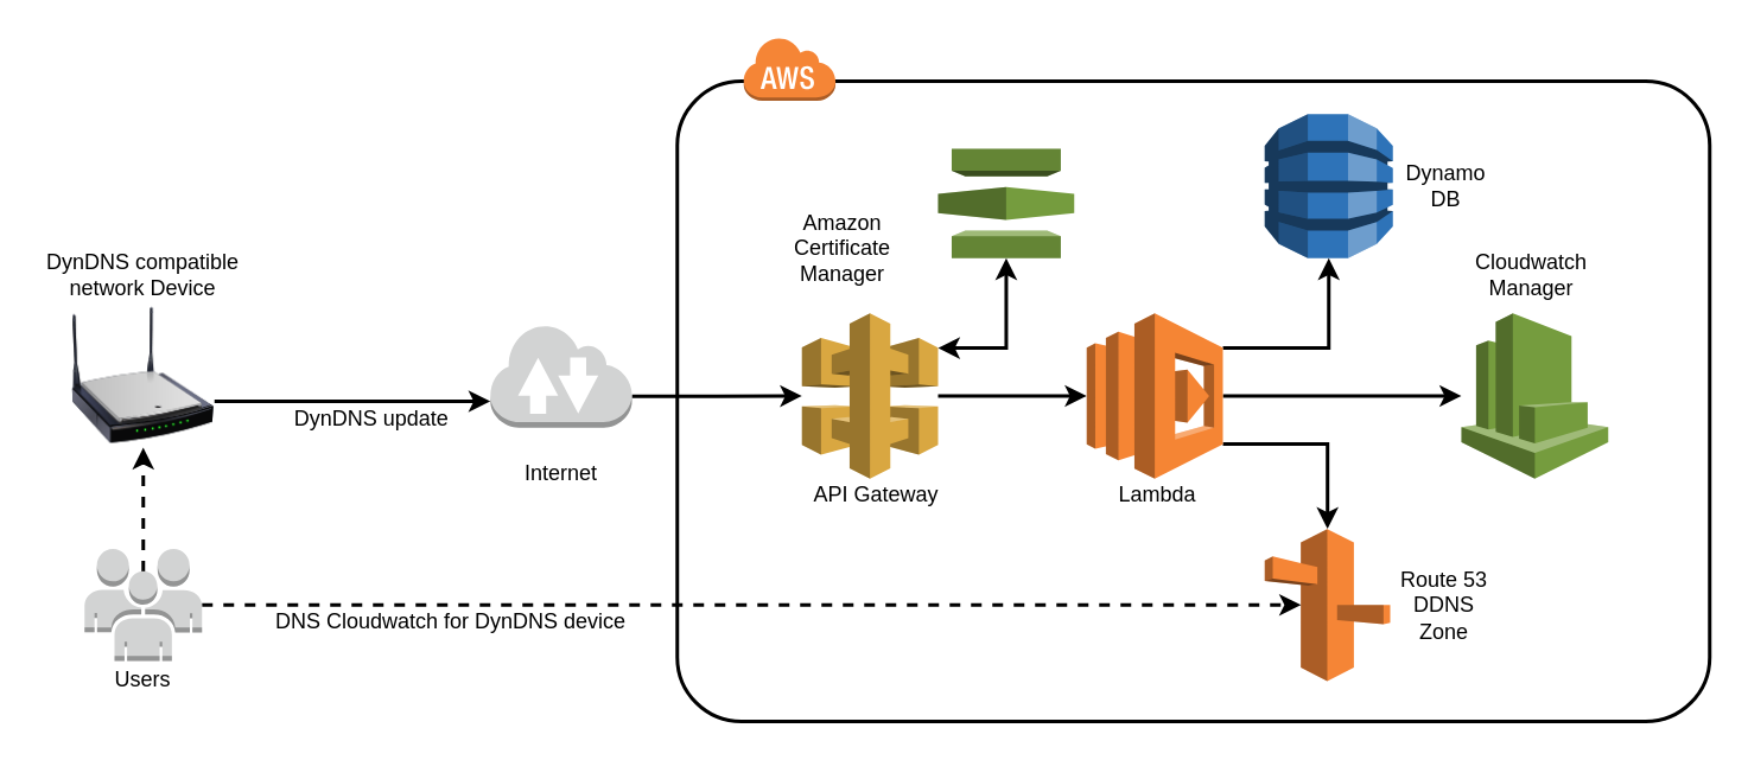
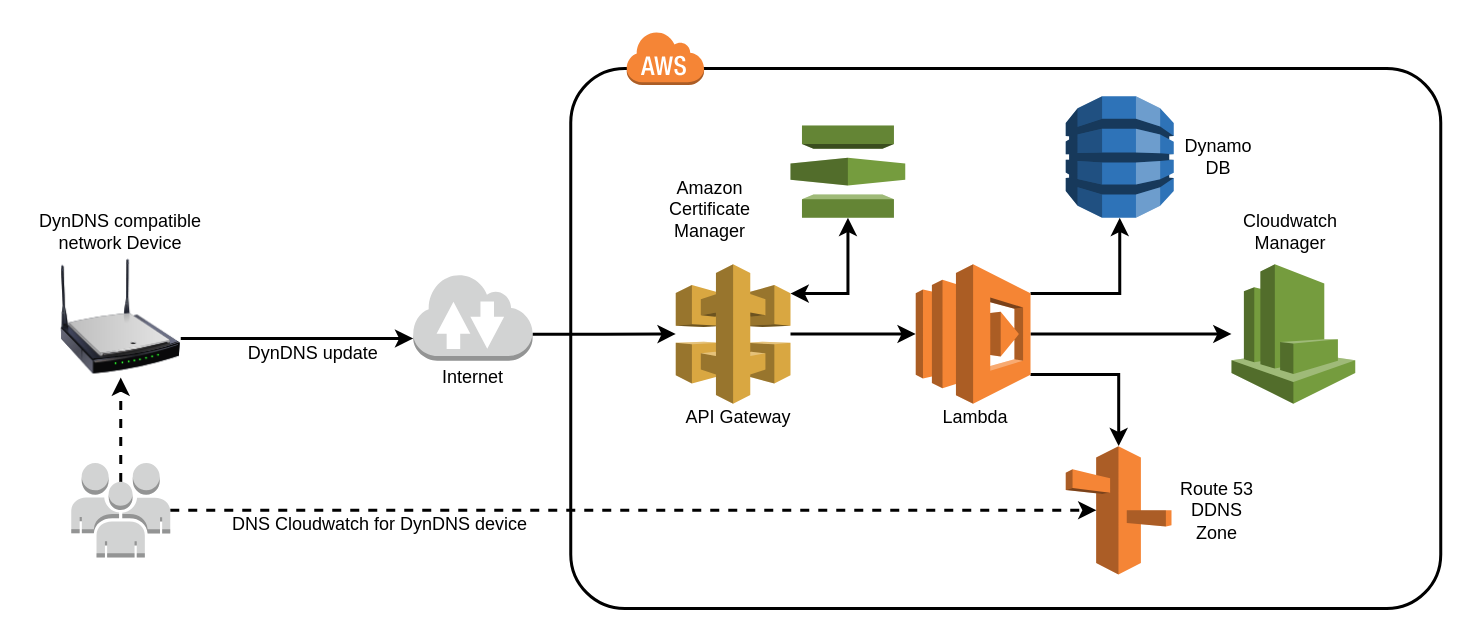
  <mxCell id="0" />
  <mxCell id="1" parent="0" />
  <mxCell id="2" value="" style="rounded=1;arcSize=10;dashed=0;fillColor=none;gradientColor=none;strokeWidth=2;" vertex="1" parent="1"><mxGeometry x="380" y="45" width="580" height="360" as="geometry" /></mxCell>
  <mxCell id="3" value="" style="outlineConnect=0;dashed=0;verticalLabelPosition=bottom;verticalAlign=top;align=center;html=1;shape=mxgraph.aws3.dynamo_db;fillColor=#2E73B8;gradientColor=none;" vertex="1" parent="1"><mxGeometry x="710" y="63.5" width="72" height="81" as="geometry" /></mxCell>
  <mxCell id="4" value="" style="edgeStyle=orthogonalEdgeStyle;rounded=0;orthogonalLoop=1;jettySize=auto;html=1;strokeWidth=2;" edge="1" parent="1" source="18" target="12"><mxGeometry relative="1" as="geometry" /></mxCell>
  <mxCell id="5" style="edgeStyle=orthogonalEdgeStyle;rounded=0;orthogonalLoop=1;jettySize=auto;html=1;dashed=1;strokeWidth=2;exitX=0.5;exitY=0.2;exitDx=0;exitDy=0;exitPerimeter=0;" edge="1" parent="1" source="26"><mxGeometry relative="1" as="geometry"><mxPoint x="120" y="285" as="sourcePoint" /><mxPoint x="80" y="251" as="targetPoint" /><Array as="points" /></mxGeometry></mxCell>
  <mxCell id="6" value="" style="outlineConnect=0;dashed=0;verticalLabelPosition=bottom;verticalAlign=top;align=center;html=1;shape=mxgraph.aws3.route_53;fillColor=#F58536;gradientColor=none;" vertex="1" parent="1"><mxGeometry x="710" y="296.75" width="70.5" height="85.5" as="geometry" /></mxCell>
  <mxCell id="7" value="" style="edgeStyle=orthogonalEdgeStyle;rounded=0;orthogonalLoop=1;jettySize=auto;html=1;exitX=1;exitY=0.21;exitDx=0;exitDy=0;exitPerimeter=0;strokeWidth=2;" edge="1" parent="1" source="18" target="3"><mxGeometry relative="1" as="geometry"><mxPoint x="541" y="222" as="sourcePoint" /></mxGeometry></mxCell>
  <mxCell id="8" value="" style="edgeStyle=orthogonalEdgeStyle;rounded=0;orthogonalLoop=1;jettySize=auto;html=1;exitX=1;exitY=0.79;exitDx=0;exitDy=0;exitPerimeter=0;strokeWidth=2;" edge="1" parent="1" source="18" target="6"><mxGeometry relative="1" as="geometry"><mxPoint x="506.483" y="258" as="sourcePoint" /></mxGeometry></mxCell>
  <mxCell id="9" value="" style="edgeStyle=orthogonalEdgeStyle;rounded=0;orthogonalLoop=1;jettySize=auto;html=1;entryX=0;entryY=0.5;entryDx=0;entryDy=0;entryPerimeter=0;strokeWidth=2;" edge="1" parent="1" source="11" target="18"><mxGeometry relative="1" as="geometry"><mxPoint x="472" y="222" as="targetPoint" /></mxGeometry></mxCell>
  <mxCell id="10" value="" style="edgeStyle=orthogonalEdgeStyle;rounded=0;orthogonalLoop=1;jettySize=auto;html=1;exitX=1;exitY=0.21;exitDx=0;exitDy=0;exitPerimeter=0;strokeWidth=2;startArrow=classic;startFill=1;" edge="1" parent="1" source="11" target="13"><mxGeometry relative="1" as="geometry" /></mxCell>
  <mxCell id="11" value="" style="outlineConnect=0;dashed=0;verticalLabelPosition=bottom;verticalAlign=top;align=center;html=1;shape=mxgraph.aws3.api_gateway;fillColor=#D9A741;gradientColor=none;" vertex="1" parent="1"><mxGeometry x="450" y="175.5" width="76.5" height="93" as="geometry" /></mxCell>
  <mxCell id="12" value="" style="outlineConnect=0;dashed=0;verticalLabelPosition=bottom;verticalAlign=top;align=center;html=1;shape=mxgraph.aws3.cloudwatch;fillColor=#759C3E;gradientColor=none;" vertex="1" parent="1"><mxGeometry x="820.5" y="175.5" width="82.5" height="93" as="geometry" /></mxCell>
  <mxCell id="13" value="" style="outlineConnect=0;dashed=0;verticalLabelPosition=bottom;verticalAlign=top;align=center;html=1;shape=mxgraph.aws3.certificate_manager;fillColor=#759C3E;gradientColor=none;" vertex="1" parent="1"><mxGeometry x="526.5" y="83" width="76.5" height="61.5" as="geometry" /></mxCell>
  <mxCell id="14" value="" style="dashed=0;html=1;shape=mxgraph.aws3.cloud;fillColor=#F58536;gradientColor=none;dashed=0;" vertex="1" parent="1"><mxGeometry x="416.88" y="20" width="52" height="36" as="geometry" /></mxCell>
  <mxCell id="15" value="" style="edgeStyle=orthogonalEdgeStyle;rounded=0;orthogonalLoop=1;jettySize=auto;html=1;strokeWidth=2;" edge="1" parent="1" source="27" target="17"><mxGeometry relative="1" as="geometry"><mxPoint x="60" y="211" as="sourcePoint" /><Array as="points"><mxPoint x="160" y="225" /><mxPoint x="160" y="225" /></Array></mxGeometry></mxCell>
  <mxCell id="16" value="" style="edgeStyle=orthogonalEdgeStyle;rounded=0;orthogonalLoop=1;jettySize=auto;html=1;exitX=1;exitY=0.7;exitDx=0;exitDy=0;exitPerimeter=0;strokeWidth=2;" edge="1" parent="1" source="17" target="11"><mxGeometry relative="1" as="geometry"><mxPoint x="263" y="218" as="sourcePoint" /><mxPoint x="303" y="218" as="targetPoint" /></mxGeometry></mxCell>
  <mxCell id="17" value="" style="outlineConnect=0;dashed=0;verticalLabelPosition=bottom;verticalAlign=top;align=center;html=1;shape=mxgraph.aws3.internet_2;fillColor=#D2D3D3;gradientColor=none;" vertex="1" parent="1"><mxGeometry x="275" y="181.25" width="79.5" height="58.5" as="geometry" /></mxCell>
  <mxCell id="18" value="" style="outlineConnect=0;dashed=0;verticalLabelPosition=bottom;verticalAlign=top;align=center;html=1;shape=mxgraph.aws3.lambda;fillColor=#F58534;gradientColor=none;" vertex="1" parent="1"><mxGeometry x="610" y="175.5" width="76.5" height="93" as="geometry" /></mxCell>
  <mxCell id="19" value="Amazon Certificate Manager" style="text;html=1;strokeColor=none;fillColor=none;align=center;verticalAlign=middle;whiteSpace=wrap;rounded=0;" vertex="1" parent="1"><mxGeometry x="442.75" y="117" width="60" height="44" as="geometry" /></mxCell>
  <mxCell id="20" value="Lambda" style="text;html=1;strokeColor=none;fillColor=none;align=center;verticalAlign=middle;whiteSpace=wrap;rounded=0;" vertex="1" parent="1"><mxGeometry x="620" y="256" width="60" height="44" as="geometry" /></mxCell>
  <mxCell id="21" value="Route 53&lt;br&gt;DDNS Zone" style="text;html=1;strokeColor=none;fillColor=none;align=center;verticalAlign=middle;whiteSpace=wrap;rounded=0;" vertex="1" parent="1"><mxGeometry x="780.5" y="317.5" width="60" height="44" as="geometry" /></mxCell>
  <mxCell id="22" value="API Gateway" style="text;html=1;strokeColor=none;fillColor=none;align=center;verticalAlign=middle;whiteSpace=wrap;rounded=0;" vertex="1" parent="1"><mxGeometry x="450" y="256" width="83.75" height="44" as="geometry" /></mxCell>
  <mxCell id="23" value="Dynamo DB" style="text;html=1;strokeColor=none;fillColor=none;align=center;verticalAlign=middle;whiteSpace=wrap;rounded=0;" vertex="1" parent="1"><mxGeometry x="782" y="82" width="60" height="44" as="geometry" /></mxCell>
  <mxCell id="24" value="Cloudwatch Manager" style="text;html=1;strokeColor=none;fillColor=none;align=center;verticalAlign=middle;whiteSpace=wrap;rounded=0;" vertex="1" parent="1"><mxGeometry x="830" y="131.5" width="60" height="44" as="geometry" /></mxCell>
  <mxCell id="25" style="edgeStyle=orthogonalEdgeStyle;rounded=0;orthogonalLoop=1;jettySize=auto;html=1;dashed=1;strokeWidth=2;startArrow=none;startFill=0;entryX=0.29;entryY=0.5;entryDx=0;entryDy=0;entryPerimeter=0;exitX=1;exitY=0.5;exitDx=0;exitDy=0;exitPerimeter=0;" edge="1" parent="1" source="26" target="6"><mxGeometry relative="1" as="geometry"><mxPoint x="200" y="405" as="sourcePoint" /><Array as="points"><mxPoint x="200" y="340" /><mxPoint x="350" y="340" /></Array></mxGeometry></mxCell>
  <mxCell id="26" value="" style="outlineConnect=0;dashed=0;verticalLabelPosition=bottom;verticalAlign=top;align=center;html=1;shape=mxgraph.aws3.users;fillColor=#D2D3D3;gradientColor=none;" vertex="1" parent="1"><mxGeometry x="47" y="308" width="66" height="63" as="geometry" /></mxCell>
  <mxCell id="27" value="" style="image;html=1;image=img/lib/clip_art/networking/Wireless_Router_N_128x128.png" vertex="1" parent="1"><mxGeometry x="40" y="170.5" width="80" height="80" as="geometry" /></mxCell>
  <mxCell id="28" value="DynDNS compatible network Device" style="text;html=1;strokeColor=none;fillColor=none;align=center;verticalAlign=middle;whiteSpace=wrap;rounded=0;" vertex="1" parent="1"><mxGeometry x="20" y="131.5" width="120" height="44" as="geometry" /></mxCell>
- <mxCell id="29" value="Users" style="text;html=1;strokeColor=none;fillColor=none;align=center;verticalAlign=middle;whiteSpace=wrap;rounded=0;" vertex="1" parent="1"><mxGeometry x="50" y="371" width="60" height="22.75" as="geometry" /></mxCell>
- <mxCell id="30" value="Internet" style="text;html=1;strokeColor=none;fillColor=none;align=center;verticalAlign=middle;whiteSpace=wrap;rounded=0;" vertex="1" parent="1"><mxGeometry x="284.75" y="254.75" width="60" height="22.75" as="geometry" /></mxCell>
+ <mxCell id="30" value="Internet" style="text;html=1;strokeColor=none;fillColor=none;align=center;verticalAlign=middle;whiteSpace=wrap;rounded=0;" vertex="1" parent="1"><mxGeometry x="284.75" y="239.75" width="60" height="22.75" as="geometry" /></mxCell>
  <mxCell id="31" value="DNS Cloudwatch for DynDNS device" style="text;html=1;strokeColor=none;fillColor=none;align=center;verticalAlign=middle;whiteSpace=wrap;rounded=0;" vertex="1" parent="1"><mxGeometry x="151" y="327" width="203.75" height="44" as="geometry" /></mxCell>
  <mxCell id="32" value="DynDNS update" style="text;html=1;strokeColor=none;fillColor=none;align=center;verticalAlign=middle;whiteSpace=wrap;rounded=0;" vertex="1" parent="1"><mxGeometry x="160" y="225" width="96.87" height="20" as="geometry" /></mxCell>
